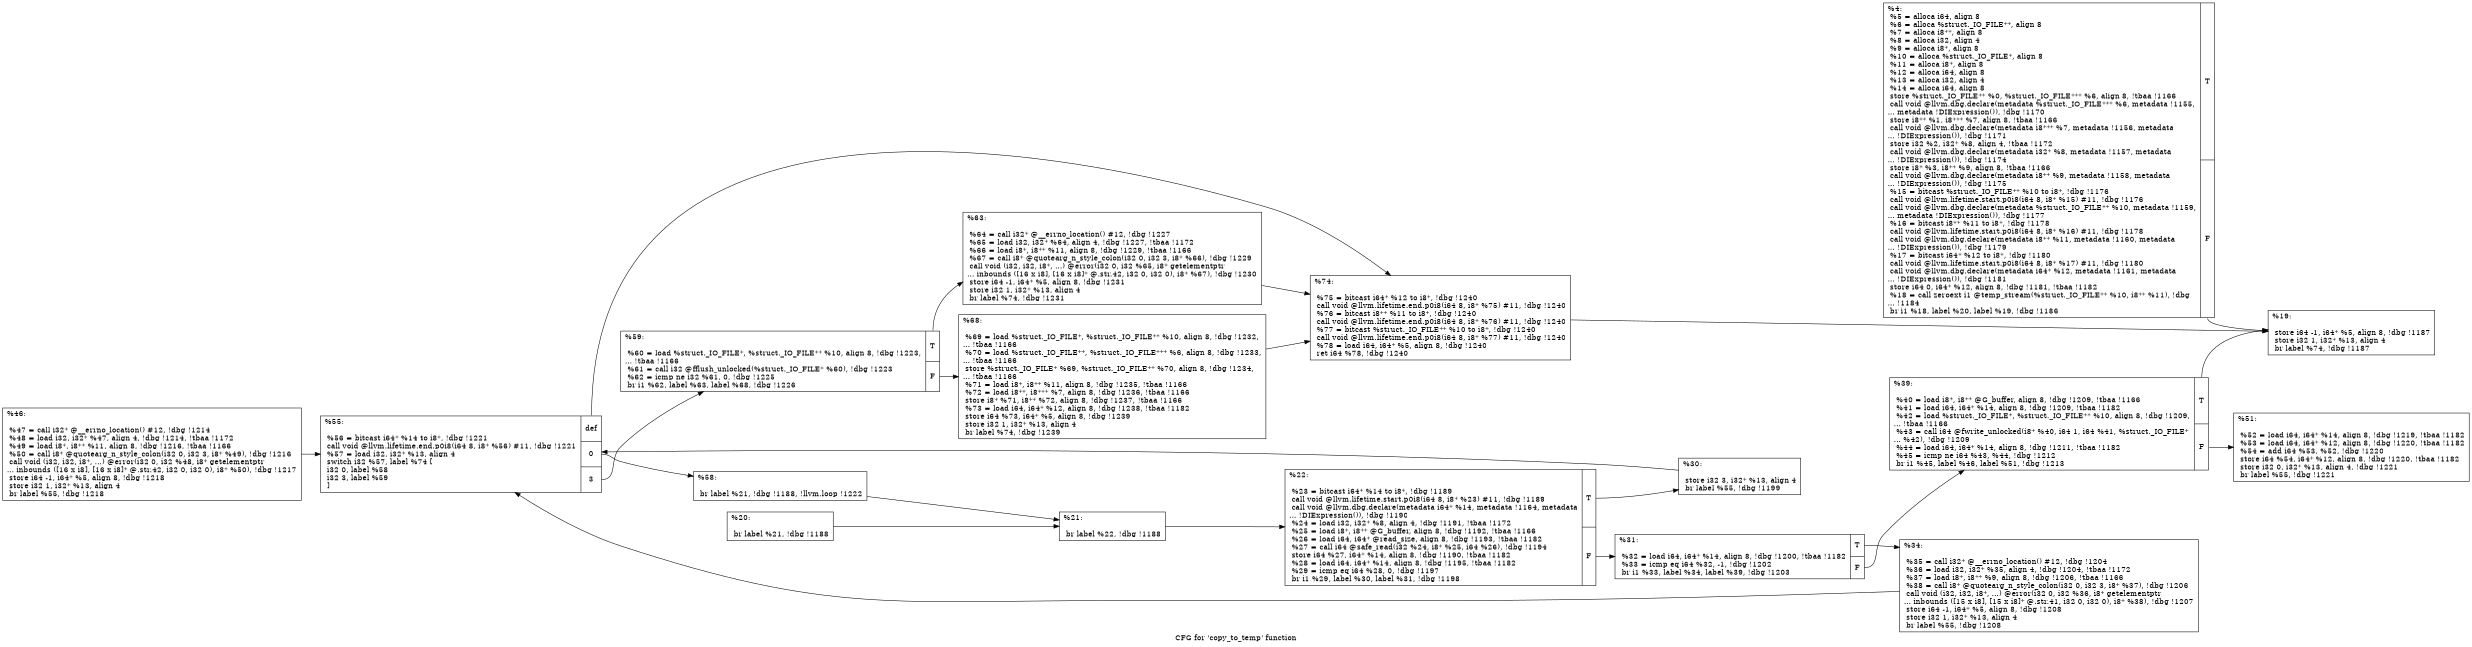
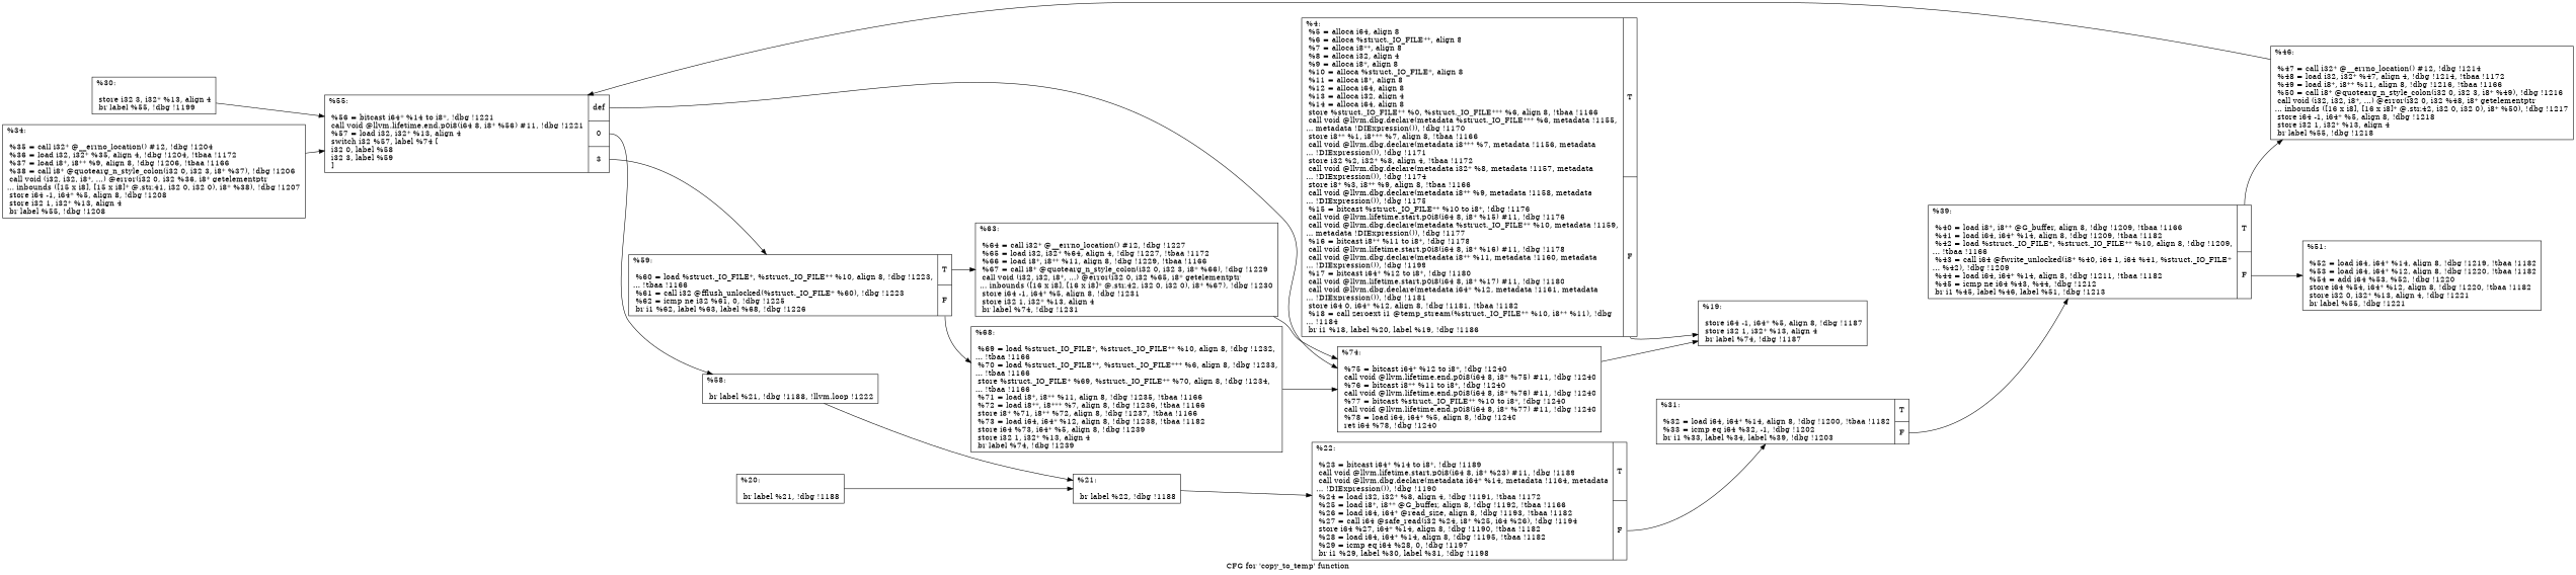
  digraph {
    label="CFG for 'copy_to_temp' function"
    rankdir=LR
    node [shape=record]
-   n1 [label="{%4:\l  %5 = alloca i64, align 8\l  %6 = alloca %struct._IO_FILE**, align 8\l  %7 = alloca i8**, align 8\l  %8 = alloca i32, align 4\l  %9 = alloca i8*, align 8\l  %10 = alloca %struct._IO_FILE*, align 8\l  %11 = alloca i8*, align 8\l  %12 = alloca i64, align 8\l  %13 = alloca i32, align 4\l  %14 = alloca i64, align 8\l  store %struct._IO_FILE** %0, %struct._IO_FILE*** %6, align 8, !tbaa !1166\l  call void @llvm.dbg.declare(metadata %struct._IO_FILE*** %6, metadata !1155,\l... metadata !DIExpression()), !dbg !1170\l  store i8** %1, i8*** %7, align 8, !tbaa !1166\l  call void @llvm.dbg.declare(metadata i8*** %7, metadata !1156, metadata\l... !DIExpression()), !dbg !1171\l  store i32 %2, i32* %8, align 4, !tbaa !1172\l  call void @llvm.dbg.declare(metadata i32* %8, metadata !1157, metadata\l... !DIExpression()), !dbg !1174\l  store i8* %3, i8** %9, align 8, !tbaa !1166\l  call void @llvm.dbg.declare(metadata i8** %9, metadata !1158, metadata\l... !DIExpression()), !dbg !1175\l  %15 = bitcast %struct._IO_FILE** %10 to i8*, !dbg !1176\l  call void @llvm.lifetime.start.p0i8(i64 8, i8* %15) #11, !dbg !1176\l  call void @llvm.dbg.declare(metadata %struct._IO_FILE** %10, metadata !1159,\l... metadata !DIExpression()), !dbg !1177\l  %16 = bitcast i8** %11 to i8*, !dbg !1178\l  call void @llvm.lifetime.start.p0i8(i64 8, i8* %16) #11, !dbg !1178\l  call void @llvm.dbg.declare(metadata i8** %11, metadata !1160, metadata\l... !DIExpression()), !dbg !1179\l  %17 = bitcast i64* %12 to i8*, !dbg !1180\l  call void @llvm.lifetime.start.p0i8(i64 8, i8* %17) #11, !dbg !1180\l  call void @llvm.dbg.declare(metadata i64* %12, metadata !1161, metadata\l... !DIExpression()), !dbg !1181\l  store i64 0, i64* %12, align 8, !dbg !1181, !tbaa !1182\l  %18 = call zeroext i1 @temp_stream(%struct._IO_FILE** %10, i8** %11), !dbg\l... !1184\l  br i1 %18, label %20, label %19, !dbg !1186\l|{<s0>T|<s1>F}}"]
+   n1 [label="{%4:\l  %5 = alloca i64, align 8\l  %6 = alloca %struct._IO_FILE**, align 8\l  %7 = alloca i8**, align 8\l  %8 = alloca i32, align 4\l  %9 = alloca i8*, align 8\l  %10 = alloca %struct._IO_FILE*, align 8\l  %11 = alloca i8*, align 8\l  %12 = alloca i64, align 8\l  %13 = alloca i32, align 4\l  %14 = alloca i64, align 8\l  store %struct._IO_FILE** %0, %struct._IO_FILE*** %6, align 8, !tbaa !1166\l  call void @llvm.dbg.declare(metadata %struct._IO_FILE*** %6, metadata !1155,\l... metadata !DIExpression()), !dbg !1170\l  store i8** %1, i8*** %7, align 8, !tbaa !1166\l  call void @llvm.dbg.declare(metadata i8*** %7, metadata !1156, metadata\l... !DIExpression()), !dbg !1171\l  store i32 %2, i32* %8, align 4, !tbaa !1172\l  call void @llvm.dbg.declare(metadata i32* %8, metadata !1157, metadata\l... !DIExpression()), !dbg !1174\l  store i8* %3, i8** %9, align 8, !tbaa !1166\l  call void @llvm.dbg.declare(metadata i8** %9, metadata !1158, metadata\l... !DIExpression()), !dbg !1175\l  %15 = bitcast %struct._IO_FILE** %10 to i8*, !dbg !1176\l  call void @llvm.lifetime.start.p0i8(i64 8, i8* %15) #11, !dbg !1176\l  call void @llvm.dbg.declare(metadata %struct._IO_FILE** %10, metadata !1159,\l... metadata !DIExpression()), !dbg !1177\l  %16 = bitcast i8** %11 to i8*, !dbg !1178\l  call void @llvm.lifetime.start.p0i8(i64 8, i8* %16) #11, !dbg !1178\l  call void @llvm.dbg.declare(metadata i8** %11, metadata !1160, metadata\l... !DIExpression()), !dbg !1199\l  %17 = bitcast i64* %12 to i8*, !dbg !1180\l  call void @llvm.lifetime.start.p0i8(i64 8, i8* %17) #11, !dbg !1180\l  call void @llvm.dbg.declare(metadata i64* %12, metadata !1161, metadata\l... !DIExpression()), !dbg !1181\l  store i64 0, i64* %12, align 8, !dbg !1181, !tbaa !1182\l  %18 = call zeroext i1 @temp_stream(%struct._IO_FILE** %10, i8** %11), !dbg\l... !1184\l  br i1 %18, label %20, label %19, !dbg !1186\l|{<s0>T|<s1>F}}"]
    n2 [label="{%19:\l\l  store i64 -1, i64* %5, align 8, !dbg !1187\l  store i32 1, i32* %13, align 4\l  br label %74, !dbg !1187\l}"]
    n3 [label="{%20:\l\l  br label %21, !dbg !1188\l}"]
    n4 [label="{%21:\l\l  br label %22, !dbg !1188\l}"]
    n5 [label="{%22:\l\l  %23 = bitcast i64* %14 to i8*, !dbg !1189\l  call void @llvm.lifetime.start.p0i8(i64 8, i8* %23) #11, !dbg !1189\l  call void @llvm.dbg.declare(metadata i64* %14, metadata !1164, metadata\l... !DIExpression()), !dbg !1190\l  %24 = load i32, i32* %8, align 4, !dbg !1191, !tbaa !1172\l  %25 = load i8*, i8** @G_buffer, align 8, !dbg !1192, !tbaa !1166\l  %26 = load i64, i64* @read_size, align 8, !dbg !1193, !tbaa !1182\l  %27 = call i64 @safe_read(i32 %24, i8* %25, i64 %26), !dbg !1194\l  store i64 %27, i64* %14, align 8, !dbg !1190, !tbaa !1182\l  %28 = load i64, i64* %14, align 8, !dbg !1195, !tbaa !1182\l  %29 = icmp eq i64 %28, 0, !dbg !1197\l  br i1 %29, label %30, label %31, !dbg !1198\l|{<s0>T|<s1>F}}"]
    n6 [label="{%74:\l\l  %75 = bitcast i64* %12 to i8*, !dbg !1240\l  call void @llvm.lifetime.end.p0i8(i64 8, i8* %75) #11, !dbg !1240\l  %76 = bitcast i8** %11 to i8*, !dbg !1240\l  call void @llvm.lifetime.end.p0i8(i64 8, i8* %76) #11, !dbg !1240\l  %77 = bitcast %struct._IO_FILE** %10 to i8*, !dbg !1240\l  call void @llvm.lifetime.end.p0i8(i64 8, i8* %77) #11, !dbg !1240\l  %78 = load i64, i64* %5, align 8, !dbg !1240\l  ret i64 %78, !dbg !1240\l}"]
    n7 [label="{%30:\l\l  store i32 3, i32* %13, align 4\l  br label %55, !dbg !1199\l}"]
    n8 [label="{%31:\l\l  %32 = load i64, i64* %14, align 8, !dbg !1200, !tbaa !1182\l  %33 = icmp eq i64 %32, -1, !dbg !1202\l  br i1 %33, label %34, label %39, !dbg !1203\l|{<s0>T|<s1>F}}"]
    n9 [label="{%55:\l\l  %56 = bitcast i64* %14 to i8*, !dbg !1221\l  call void @llvm.lifetime.end.p0i8(i64 8, i8* %56) #11, !dbg !1221\l  %57 = load i32, i32* %13, align 4\l  switch i32 %57, label %74 [\l    i32 0, label %58\l    i32 3, label %59\l  ]\l|{<s0>def|<s1>0|<s2>3}}"]
    n10 [label="{%34:\l\l  %35 = call i32* @__errno_location() #12, !dbg !1204\l  %36 = load i32, i32* %35, align 4, !dbg !1204, !tbaa !1172\l  %37 = load i8*, i8** %9, align 8, !dbg !1206, !tbaa !1166\l  %38 = call i8* @quotearg_n_style_colon(i32 0, i32 3, i8* %37), !dbg !1206\l  call void (i32, i32, i8*, ...) @error(i32 0, i32 %36, i8* getelementptr\l... inbounds ([15 x i8], [15 x i8]* @.str.41, i32 0, i32 0), i8* %38), !dbg !1207\l  store i64 -1, i64* %5, align 8, !dbg !1208\l  store i32 1, i32* %13, align 4\l  br label %55, !dbg !1208\l}"]
    n11 [label="{%39:\l\l  %40 = load i8*, i8** @G_buffer, align 8, !dbg !1209, !tbaa !1166\l  %41 = load i64, i64* %14, align 8, !dbg !1209, !tbaa !1182\l  %42 = load %struct._IO_FILE*, %struct._IO_FILE** %10, align 8, !dbg !1209,\l... !tbaa !1166\l  %43 = call i64 @fwrite_unlocked(i8* %40, i64 1, i64 %41, %struct._IO_FILE*\l... %42), !dbg !1209\l  %44 = load i64, i64* %14, align 8, !dbg !1211, !tbaa !1182\l  %45 = icmp ne i64 %43, %44, !dbg !1212\l  br i1 %45, label %46, label %51, !dbg !1213\l|{<s0>T|<s1>F}}"]
    n12 [label="{%58:\l\l  br label %21, !dbg !1188, !llvm.loop !1222\l}"]
    n13 [label="{%59:\l\l  %60 = load %struct._IO_FILE*, %struct._IO_FILE** %10, align 8, !dbg !1223,\l... !tbaa !1166\l  %61 = call i32 @fflush_unlocked(%struct._IO_FILE* %60), !dbg !1223\l  %62 = icmp ne i32 %61, 0, !dbg !1225\l  br i1 %62, label %63, label %68, !dbg !1226\l|{<s0>T|<s1>F}}"]
    n14 [label="{%46:\l\l  %47 = call i32* @__errno_location() #12, !dbg !1214\l  %48 = load i32, i32* %47, align 4, !dbg !1214, !tbaa !1172\l  %49 = load i8*, i8** %11, align 8, !dbg !1216, !tbaa !1166\l  %50 = call i8* @quotearg_n_style_colon(i32 0, i32 3, i8* %49), !dbg !1216\l  call void (i32, i32, i8*, ...) @error(i32 0, i32 %48, i8* getelementptr\l... inbounds ([16 x i8], [16 x i8]* @.str.42, i32 0, i32 0), i8* %50), !dbg !1217\l  store i64 -1, i64* %5, align 8, !dbg !1218\l  store i32 1, i32* %13, align 4\l  br label %55, !dbg !1218\l}"]
    n15 [label="{%51:\l\l  %52 = load i64, i64* %14, align 8, !dbg !1219, !tbaa !1182\l  %53 = load i64, i64* %12, align 8, !dbg !1220, !tbaa !1182\l  %54 = add i64 %53, %52, !dbg !1220\l  store i64 %54, i64* %12, align 8, !dbg !1220, !tbaa !1182\l  store i32 0, i32* %13, align 4, !dbg !1221\l  br label %55, !dbg !1221\l}"]
    n16 [label="{%63:\l\l  %64 = call i32* @__errno_location() #12, !dbg !1227\l  %65 = load i32, i32* %64, align 4, !dbg !1227, !tbaa !1172\l  %66 = load i8*, i8** %11, align 8, !dbg !1229, !tbaa !1166\l  %67 = call i8* @quotearg_n_style_colon(i32 0, i32 3, i8* %66), !dbg !1229\l  call void (i32, i32, i8*, ...) @error(i32 0, i32 %65, i8* getelementptr\l... inbounds ([16 x i8], [16 x i8]* @.str.42, i32 0, i32 0), i8* %67), !dbg !1230\l  store i64 -1, i64* %5, align 8, !dbg !1231\l  store i32 1, i32* %13, align 4\l  br label %74, !dbg !1231\l}"]
    n17 [label="{%68:\l\l  %69 = load %struct._IO_FILE*, %struct._IO_FILE** %10, align 8, !dbg !1232,\l... !tbaa !1166\l  %70 = load %struct._IO_FILE**, %struct._IO_FILE*** %6, align 8, !dbg !1233,\l... !tbaa !1166\l  store %struct._IO_FILE* %69, %struct._IO_FILE** %70, align 8, !dbg !1234,\l... !tbaa !1166\l  %71 = load i8*, i8** %11, align 8, !dbg !1235, !tbaa !1166\l  %72 = load i8**, i8*** %7, align 8, !dbg !1236, !tbaa !1166\l  store i8* %71, i8** %72, align 8, !dbg !1237, !tbaa !1166\l  %73 = load i64, i64* %12, align 8, !dbg !1238, !tbaa !1182\l  store i64 %73, i64* %5, align 8, !dbg !1239\l  store i32 1, i32* %13, align 4\l  br label %74, !dbg !1239\l}"]
    n1 -> n2 [tailport=s1]
    n3 -> n4
    n4 -> n5
-   n5 -> n7 [tailport=s0]
    n5 -> n8 [tailport=s1]
    n6 -> n2
    n7 -> n9
-   n8 -> n10 [tailport=s0]
    n8 -> n11 [tailport=s1]
    n9 -> n6 [tailport=s0]
    n9 -> n12 [tailport=s1]
    n9 -> n13 [tailport=s2]
    n10 -> n9
-   n11 -> n2 [tailport=s0]
+   n11 -> n14 [tailport=s0]
    n11 -> n15 [tailport=s1]
    n12 -> n4
    n13 -> n16 [tailport=s0]
    n13 -> n17 [tailport=s1]
    n14 -> n9
    n16 -> n6
    n17 -> n6
  }
